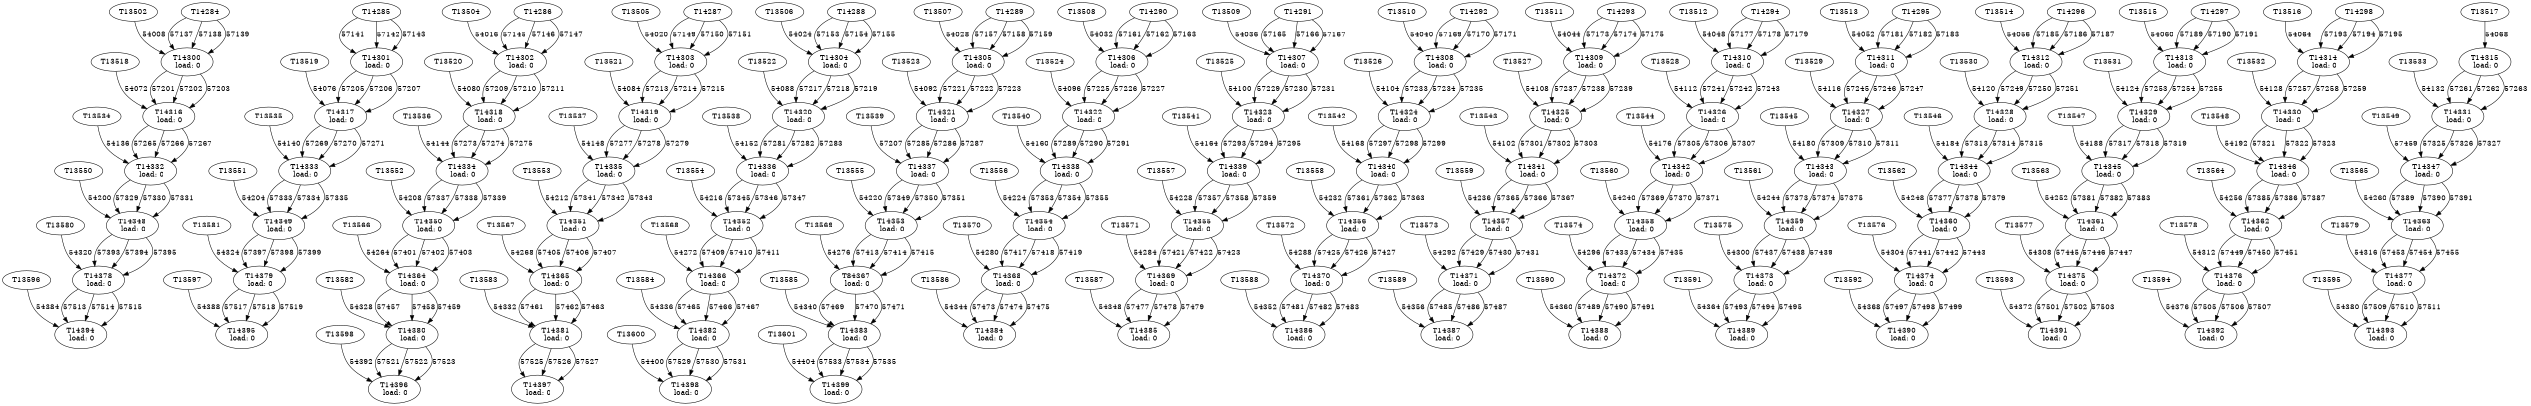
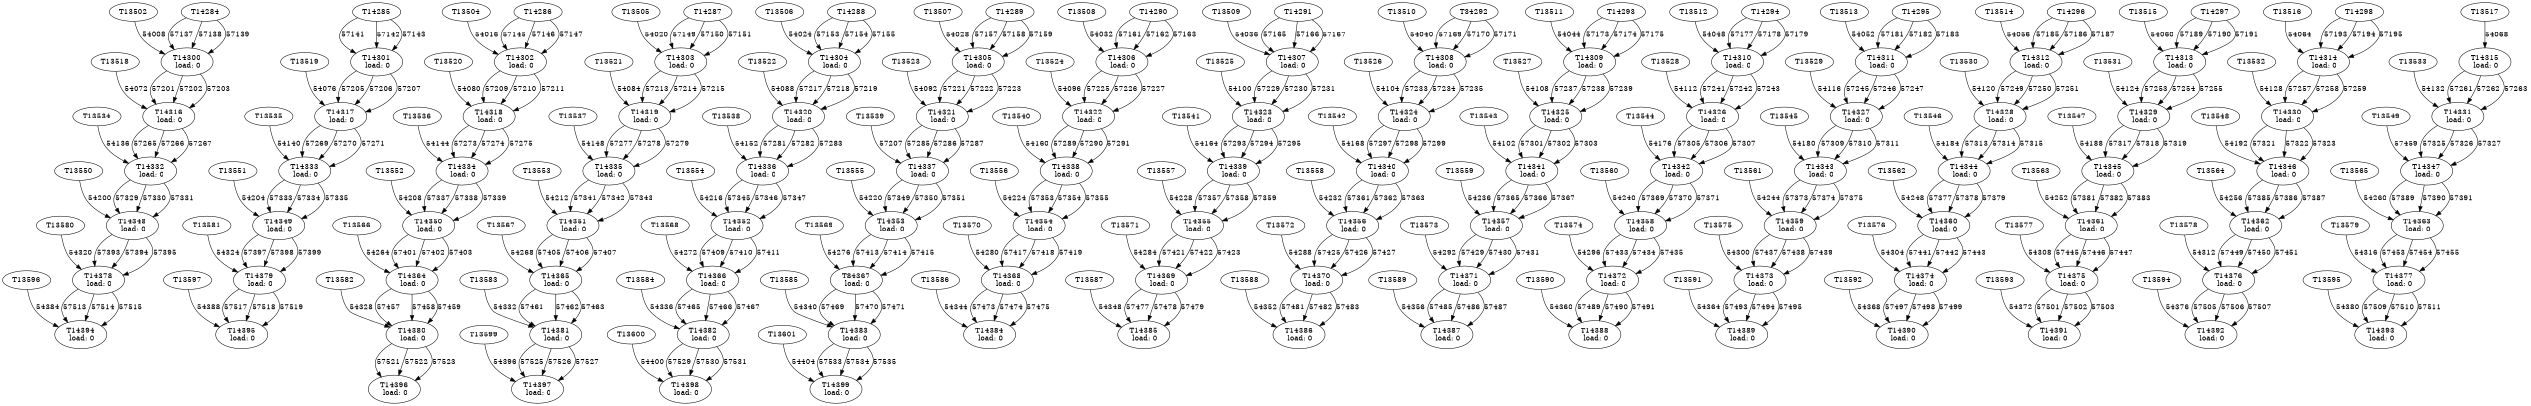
  digraph {
    n1 [label="T14300\n load: 0"]
    n2 [label="T14316\n load: 0"]
    n3 [label="T14332\n load: 0"]
    T13502
    T14284
    n6 [label="T14301\n load: 0"]
    n7 [label="T14317\n load: 0"]
    n8 [label="T14333\n load: 0"]
    T14285
    n10 [label="T14302\n load: 0"]
    n11 [label="T14318\n load: 0"]
    n12 [label="T14334\n load: 0"]
    T13504
    T14286
    n15 [label="T14303\n load: 0"]
    n16 [label="T14319\n load: 0"]
    n17 [label="T14335\n load: 0"]
    T13505
    T14287
    n20 [label="T14304\n load: 0"]
    n21 [label="T14320\n load: 0"]
    n22 [label="T14336\n load: 0"]
    T13506
    T14288
    n25 [label="T14305\n load: 0"]
    n26 [label="T14321\n load: 0"]
    n27 [label="T14337\n load: 0"]
    T13507
    T14289
    n30 [label="T14306\n load: 0"]
    n31 [label="T14322\n load: 0"]
    n32 [label="T14338\n load: 0"]
    T13508
    T14290
    n35 [label="T14307\n load: 0"]
    n36 [label="T14323\n load: 0"]
    n37 [label="T14339\n load: 0"]
    T13509
    T14291
    n40 [label="T14308\n load: 0"]
    n41 [label="T14324\n load: 0"]
    n42 [label="T14340\n load: 0"]
    T13510
-   T14292
+   T14292 [label=T34292]
    n45 [label="T14309\n load: 0"]
    n46 [label="T14325\n load: 0"]
    n47 [label="T14341\n load: 0"]
    T13511
    T14293
    n50 [label="T14310\n load: 0"]
    n51 [label="T14326\n load: 0"]
    n52 [label="T14342\n load: 0"]
    T13512
    T14294
    n55 [label="T14311\n load: 0"]
    n56 [label="T14327\n load: 0"]
    n57 [label="T14343\n load: 0"]
    T13513
    T14295
    n60 [label="T14312\n load: 0"]
    n61 [label="T14328\n load: 0"]
    n62 [label="T14344\n load: 0"]
    T13514
    T14296
    n65 [label="T14313\n load: 0"]
    n66 [label="T14329\n load: 0"]
    n67 [label="T14345\n load: 0"]
    T13515
    T14297
    n70 [label="T14314\n load: 0"]
    n71 [label="T14330\n load: 0"]
    n72 [label="T14346\n load: 0"]
    T13516
    T14298
    n75 [label="T14315\n load: 0"]
    n76 [label="T14331\n load: 0"]
    n77 [label="T14347\n load: 0"]
    T13517
    n79 [label="T14348\n load: 0"]
    T13518
    n81 [label="T14349\n load: 0"]
    T13519
    n83 [label="T14350\n load: 0"]
    T13520
    n85 [label="T14351\n load: 0"]
    T13521
    n87 [label="T14352\n load: 0"]
    T13522
    n89 [label="T14353\n load: 0"]
    T13523
    n91 [label="T14354\n load: 0"]
    T13524
    n93 [label="T14355\n load: 0"]
    T13525
    n95 [label="T14356\n load: 0"]
    T13526
    n97 [label="T14357\n load: 0"]
    T13527
    n99 [label="T14358\n load: 0"]
    T13528
    n101 [label="T14359\n load: 0"]
    T13529
    n103 [label="T14360\n load: 0"]
    T13530
    n105 [label="T14361\n load: 0"]
    T13531
    n107 [label="T14362\n load: 0"]
    T13532
    n109 [label="T14363\n load: 0"]
    T13533
    n111 [label="T14378\n load: 0"]
    T13534
    n113 [label="T14379\n load: 0"]
    T13535
    n115 [label="T14364\n load: 0"]
    T13536
    n117 [label="T14365\n load: 0"]
    T13537
    n119 [label="T14366\n load: 0"]
    T13538
    n121 [label="T84367\n load: 0"]
    T13539
    n123 [label="T14368\n load: 0"]
    T13540
    n125 [label="T14369\n load: 0"]
    T13541
    n127 [label="T14370\n load: 0"]
    T13542
    n129 [label="T14371\n load: 0"]
    T13543
    n131 [label="T14372\n load: 0"]
    T13544
    n133 [label="T14373\n load: 0"]
    T13545
    n135 [label="T14374\n load: 0"]
    T13546
    n137 [label="T14375\n load: 0"]
    T13547
    n139 [label="T14376\n load: 0"]
    T13548
    n141 [label="T14377\n load: 0"]
    T13549
    n143 [label="T14394\n load: 0"]
    T13550
    n145 [label="T14395\n load: 0"]
    T13551
    n147 [label="T14380\n load: 0"]
    T13552
    n149 [label="T14381\n load: 0"]
    T13553
    n151 [label="T14382\n load: 0"]
    T13554
    n153 [label="T14383\n load: 0"]
    T13555
    n155 [label="T14384\n load: 0"]
    T13556
    n157 [label="T14385\n load: 0"]
    T13557
    n159 [label="T14386\n load: 0"]
    T13558
    n161 [label="T14387\n load: 0"]
    T13559
    n163 [label="T14388\n load: 0"]
    T13560
    n165 [label="T14389\n load: 0"]
    T13561
    n167 [label="T14390\n load: 0"]
    T13562
    n169 [label="T14391\n load: 0"]
    T13563
    n171 [label="T14392\n load: 0"]
    T13564
    n173 [label="T14393\n load: 0"]
    T13565
    n175 [label="T14396\n load: 0"]
    T13566
    n177 [label="T14397\n load: 0"]
    T13567
    n179 [label="T14398\n load: 0"]
    T13568
    n181 [label="T14399\n load: 0"]
    T13569
    T13570
    T13571
    T13572
    T13573
    T13574
    T13575
    T13576
    T13577
    T13578
    T13579
    T13580
    T13581
    T13582
    T13583
    T13584
    T13585
    T13586
    T13587
    T13588
    T13589
    T13590
    T13591
    T13592
    T13593
    T13594
    T13595
    T13596
    T13597
-   T13598
+   T13599
    T13600
    T13601
    n1 -> n2 [label=57201]
    n1 -> n2 [label=57202]
    n1 -> n2 [label=57203]
    n2 -> n3 [label=57265]
    n2 -> n3 [label=57266]
    n2 -> n3 [label=57267]
    n3 -> n79 [label=57329]
    n3 -> n79 [label=57330]
    n3 -> n79 [label=57331]
    T13502 -> n1 [label=54008]
    T14284 -> n1 [label=57137]
    T14284 -> n1 [label=57138]
    T14284 -> n1 [label=57139]
    n6 -> n7 [label=57205]
    n6 -> n7 [label=57206]
    n6 -> n7 [label=57207]
    n7 -> n8 [label=57269]
    n7 -> n8 [label=57270]
    n7 -> n8 [label=57271]
    n8 -> n81 [label=57333]
    n8 -> n81 [label=57334]
    n8 -> n81 [label=57335]
    T14285 -> n6 [label=57141]
    T14285 -> n6 [label=57142]
    T14285 -> n6 [label=57143]
    n10 -> n11 [label=57209]
    n10 -> n11 [label=57210]
    n10 -> n11 [label=57211]
    n11 -> n12 [label=57273]
    n11 -> n12 [label=57274]
    n11 -> n12 [label=57275]
    n12 -> n83 [label=57337]
    n12 -> n83 [label=57338]
    n12 -> n83 [label=57339]
    T13504 -> n10 [label=54016]
    T14286 -> n10 [label=57145]
    T14286 -> n10 [label=57146]
    T14286 -> n10 [label=57147]
    n15 -> n16 [label=57213]
    n15 -> n16 [label=57214]
    n15 -> n16 [label=57215]
    n16 -> n17 [label=57277]
    n16 -> n17 [label=57278]
    n16 -> n17 [label=57279]
    n17 -> n85 [label=57341]
    n17 -> n85 [label=57342]
    n17 -> n85 [label=57343]
    T13505 -> n15 [label=54020]
    T14287 -> n15 [label=57149]
    T14287 -> n15 [label=57150]
    T14287 -> n15 [label=57151]
    n20 -> n21 [label=57217]
    n20 -> n21 [label=57218]
    n20 -> n21 [label=57219]
    n21 -> n22 [label=57281]
    n21 -> n22 [label=57282]
    n21 -> n22 [label=57283]
    n22 -> n87 [label=57345]
    n22 -> n87 [label=57346]
    n22 -> n87 [label=57347]
    T13506 -> n20 [label=54024]
    T14288 -> n20 [label=57153]
    T14288 -> n20 [label=57154]
    T14288 -> n20 [label=57155]
    n25 -> n26 [label=57221]
    n25 -> n26 [label=57222]
    n25 -> n26 [label=57223]
    n26 -> n27 [label=57285]
    n26 -> n27 [label=57286]
    n26 -> n27 [label=57287]
    n27 -> n89 [label=57349]
    n27 -> n89 [label=57350]
    n27 -> n89 [label=57351]
    T13507 -> n25 [label=54028]
    T14289 -> n25 [label=57157]
    T14289 -> n25 [label=57158]
    T14289 -> n25 [label=57159]
    n30 -> n31 [label=57225]
    n30 -> n31 [label=57226]
    n30 -> n31 [label=57227]
    n31 -> n32 [label=57289]
    n31 -> n32 [label=57290]
    n31 -> n32 [label=57291]
    n32 -> n91 [label=57353]
    n32 -> n91 [label=57354]
    n32 -> n91 [label=57355]
    T13508 -> n30 [label=54032]
    T14290 -> n30 [label=57161]
    T14290 -> n30 [label=57162]
    T14290 -> n30 [label=57163]
    n35 -> n36 [label=57229]
    n35 -> n36 [label=57230]
    n35 -> n36 [label=57231]
    n36 -> n37 [label=57293]
    n36 -> n37 [label=57294]
    n36 -> n37 [label=57295]
    n37 -> n93 [label=57357]
    n37 -> n93 [label=57358]
    n37 -> n93 [label=57359]
    T13509 -> n35 [label=54036]
    T14291 -> n35 [label=57165]
    T14291 -> n35 [label=57166]
    T14291 -> n35 [label=57167]
    n40 -> n41 [label=57233]
    n40 -> n41 [label=57234]
    n40 -> n41 [label=57235]
    n41 -> n42 [label=57297]
    n41 -> n42 [label=57298]
    n41 -> n42 [label=57299]
    n42 -> n95 [label=57361]
    n42 -> n95 [label=57362]
    n42 -> n95 [label=57363]
    T13510 -> n40 [label=54040]
    T14292 -> n40 [label=57169]
    T14292 -> n40 [label=57170]
    T14292 -> n40 [label=57171]
    n45 -> n46 [label=57237]
    n45 -> n46 [label=57238]
    n45 -> n46 [label=57239]
    n46 -> n47 [label=57301]
    n46 -> n47 [label=57302]
    n46 -> n47 [label=57303]
    n47 -> n97 [label=57365]
    n47 -> n97 [label=57366]
    n47 -> n97 [label=57367]
    T13511 -> n45 [label=54044]
    T14293 -> n45 [label=57173]
    T14293 -> n45 [label=57174]
    T14293 -> n45 [label=57175]
    n50 -> n51 [label=57241]
    n50 -> n51 [label=57242]
    n50 -> n51 [label=57243]
    n51 -> n52 [label=57305]
    n51 -> n52 [label=57306]
    n51 -> n52 [label=57307]
    n52 -> n99 [label=57369]
    n52 -> n99 [label=57370]
    n52 -> n99 [label=57371]
    T13512 -> n50 [label=54048]
    T14294 -> n50 [label=57177]
    T14294 -> n50 [label=57178]
    T14294 -> n50 [label=57179]
    n55 -> n56 [label=57245]
    n55 -> n56 [label=57246]
    n55 -> n56 [label=57247]
    n56 -> n57 [label=57309]
    n56 -> n57 [label=57310]
    n56 -> n57 [label=57311]
    n57 -> n101 [label=57373]
    n57 -> n101 [label=57374]
    n57 -> n101 [label=57375]
    T13513 -> n55 [label=54052]
    T14295 -> n55 [label=57181]
    T14295 -> n55 [label=57182]
    T14295 -> n55 [label=57183]
    n60 -> n61 [label=57249]
    n60 -> n61 [label=57250]
    n60 -> n61 [label=57251]
    n61 -> n62 [label=57313]
    n61 -> n62 [label=57314]
    n61 -> n62 [label=57315]
    n62 -> n103 [label=57377]
    n62 -> n103 [label=57378]
    n62 -> n103 [label=57379]
    T13514 -> n60 [label=54056]
    T14296 -> n60 [label=57185]
    T14296 -> n60 [label=57186]
    T14296 -> n60 [label=57187]
    n65 -> n66 [label=57253]
    n65 -> n66 [label=57254]
    n65 -> n66 [label=57255]
    n66 -> n67 [label=57317]
    n66 -> n67 [label=57318]
    n66 -> n67 [label=57319]
    n67 -> n105 [label=57381]
    n67 -> n105 [label=57382]
    n67 -> n105 [label=57383]
    T13515 -> n65 [label=54060]
    T14297 -> n65 [label=57189]
    T14297 -> n65 [label=57190]
    T14297 -> n65 [label=57191]
    n70 -> n71 [label=57257]
    n70 -> n71 [label=57258]
    n70 -> n71 [label=57259]
    n71 -> n72 [label=57321]
    n71 -> n72 [label=57322]
    n71 -> n72 [label=57323]
    n72 -> n107 [label=57385]
    n72 -> n107 [label=57386]
    n72 -> n107 [label=57387]
    T13516 -> n70 [label=54064]
    T14298 -> n70 [label=57193]
    T14298 -> n70 [label=57194]
    T14298 -> n70 [label=57195]
    n75 -> n76 [label=57261]
    n75 -> n76 [label=57262]
    n75 -> n76 [label=57263]
    n76 -> n77 [label=57325]
    n76 -> n77 [label=57326]
    n76 -> n77 [label=57327]
    n77 -> n109 [label=57389]
    n77 -> n109 [label=57390]
    n77 -> n109 [label=57391]
    T13517 -> n75 [label=54068]
    n79 -> n111 [label=57393]
    n79 -> n111 [label=57394]
    n79 -> n111 [label=57395]
    T13518 -> n2 [label=54072]
    n81 -> n113 [label=57397]
    n81 -> n113 [label=57398]
    n81 -> n113 [label=57399]
    T13519 -> n7 [label=54076]
    n83 -> n115 [label=57401]
    n83 -> n115 [label=57402]
    n83 -> n115 [label=57403]
    T13520 -> n11 [label=54080]
    n85 -> n117 [label=57405]
    n85 -> n117 [label=57406]
    n85 -> n117 [label=57407]
    T13521 -> n16 [label=54084]
    n87 -> n119 [label=57409]
    n87 -> n119 [label=57410]
    n87 -> n119 [label=57411]
    T13522 -> n21 [label=54088]
    n89 -> n121 [label=57413]
    n89 -> n121 [label=57414]
    n89 -> n121 [label=57415]
    T13523 -> n26 [label=54092]
    n91 -> n123 [label=57417]
    n91 -> n123 [label=57418]
    n91 -> n123 [label=57419]
    T13524 -> n31 [label=54096]
    n93 -> n125 [label=57421]
    n93 -> n125 [label=57422]
    n93 -> n125 [label=57423]
    T13525 -> n36 [label=54100]
    n95 -> n127 [label=57425]
    n95 -> n127 [label=57426]
    n95 -> n127 [label=57427]
    T13526 -> n41 [label=54104]
    n97 -> n129 [label=57429]
    n97 -> n129 [label=57430]
    n97 -> n129 [label=57431]
    T13527 -> n46 [label=54108]
    n99 -> n131 [label=57433]
    n99 -> n131 [label=57434]
    n99 -> n131 [label=57435]
    T13528 -> n51 [label=54112]
    n101 -> n133 [label=57437]
    n101 -> n133 [label=57438]
    n101 -> n133 [label=57439]
    T13529 -> n56 [label=54116]
    n103 -> n135 [label=57441]
    n103 -> n135 [label=57442]
    n103 -> n135 [label=57443]
    T13530 -> n61 [label=54120]
    n105 -> n137 [label=57445]
    n105 -> n137 [label=57446]
    n105 -> n137 [label=57447]
    T13531 -> n66 [label=54124]
    n107 -> n139 [label=57449]
    n107 -> n139 [label=57450]
    n107 -> n139 [label=57451]
    T13532 -> n71 [label=54128]
    n109 -> n141 [label=57453]
    n109 -> n141 [label=57454]
    n109 -> n141 [label=57455]
    T13533 -> n76 [label=54132]
    n111 -> n143 [label=57513]
    n111 -> n143 [label=57514]
    n111 -> n143 [label=57515]
    T13534 -> n3 [label=54136]
    n113 -> n145 [label=57517]
    n113 -> n145 [label=57518]
    n113 -> n145 [label=57519]
    T13535 -> n8 [label=54140]
    n115 -> n147 [label=57457]
    n115 -> n147 [label=57458]
    n115 -> n147 [label=57459]
    T13536 -> n12 [label=54144]
    n117 -> n149 [label=57461]
    n117 -> n149 [label=57462]
    n117 -> n149 [label=57463]
    T13537 -> n17 [label=54148]
    n119 -> n151 [label=57465]
    n119 -> n151 [label=57466]
    n119 -> n151 [label=57467]
    T13538 -> n22 [label=54152]
    n121 -> n153 [label=57469]
    n121 -> n153 [label=57470]
    n121 -> n153 [label=57471]
    T13539 -> n27 [label=57207]
    n123 -> n155 [label=57473]
    n123 -> n155 [label=57474]
    n123 -> n155 [label=57475]
    T13540 -> n32 [label=54160]
    n125 -> n157 [label=57477]
    n125 -> n157 [label=57478]
    n125 -> n157 [label=57479]
    T13541 -> n37 [label=54164]
    n127 -> n159 [label=57481]
    n127 -> n159 [label=57482]
    n127 -> n159 [label=57483]
    T13542 -> n42 [label=54168]
    n129 -> n161 [label=57485]
    n129 -> n161 [label=57486]
    n129 -> n161 [label=57487]
    T13543 -> n47 [label=54102]
    n131 -> n163 [label=57489]
    n131 -> n163 [label=57490]
    n131 -> n163 [label=57491]
    T13544 -> n52 [label=54176]
    n133 -> n165 [label=57493]
    n133 -> n165 [label=57494]
    n133 -> n165 [label=57495]
    T13545 -> n57 [label=54180]
    n135 -> n167 [label=57497]
    n135 -> n167 [label=57498]
    n135 -> n167 [label=57499]
    T13546 -> n62 [label=54184]
    n137 -> n169 [label=57501]
    n137 -> n169 [label=57502]
    n137 -> n169 [label=57503]
    T13547 -> n67 [label=54188]
    n139 -> n171 [label=57505]
    n139 -> n171 [label=57506]
    n139 -> n171 [label=57507]
    T13548 -> n72 [label=54192]
    n141 -> n173 [label=57509]
    n141 -> n173 [label=57510]
    n141 -> n173 [label=57511]
    T13549 -> n77 [label=57459]
    T13550 -> n79 [label=54200]
    T13551 -> n81 [label=54204]
    n147 -> n175 [label=57521]
    n147 -> n175 [label=57522]
    n147 -> n175 [label=57523]
    T13552 -> n83 [label=54208]
    n149 -> n177 [label=57525]
    n149 -> n177 [label=57526]
    n149 -> n177 [label=57527]
    T13553 -> n85 [label=54212]
    n151 -> n179 [label=57529]
    n151 -> n179 [label=57530]
    n151 -> n179 [label=57531]
    T13554 -> n87 [label=54216]
    n153 -> n181 [label=57533]
    n153 -> n181 [label=57534]
    n153 -> n181 [label=57535]
    T13555 -> n89 [label=54220]
    T13556 -> n91 [label=54224]
    T13557 -> n93 [label=54228]
    T13558 -> n95 [label=54232]
    T13559 -> n97 [label=54236]
    T13560 -> n99 [label=54240]
    T13561 -> n101 [label=54244]
    T13562 -> n103 [label=54248]
    T13563 -> n105 [label=54252]
    T13564 -> n107 [label=54256]
    T13565 -> n109 [label=54260]
    T13566 -> n115 [label=54264]
    T13567 -> n117 [label=54268]
    T13568 -> n119 [label=54272]
    T13569 -> n121 [label=54276]
    T13570 -> n123 [label=54280]
    T13571 -> n125 [label=54284]
    T13572 -> n127 [label=54288]
    T13573 -> n129 [label=54292]
    T13574 -> n131 [label=54296]
    T13575 -> n133 [label=54300]
    T13576 -> n135 [label=54304]
    T13577 -> n137 [label=54308]
    T13578 -> n139 [label=54312]
    T13579 -> n141 [label=54316]
    T13580 -> n111 [label=54320]
    T13581 -> n113 [label=54324]
    T13582 -> n147 [label=54328]
    T13583 -> n149 [label=54332]
    T13584 -> n151 [label=54336]
    T13585 -> n153 [label=54340]
    T13586 -> n155 [label=54344]
    T13587 -> n157 [label=54348]
    T13588 -> n159 [label=54352]
    T13589 -> n161 [label=54356]
    T13590 -> n163 [label=54360]
    T13591 -> n165 [label=54364]
    T13592 -> n167 [label=54368]
    T13593 -> n169 [label=54372]
    T13594 -> n171 [label=54376]
    T13595 -> n173 [label=54380]
    T13596 -> n143 [label=54384]
    T13597 -> n145 [label=54388]
-   T13598 -> n175 [label=54392]
+   T13599 -> n177 [label=54396]
    T13600 -> n179 [label=54400]
    T13601 -> n181 [label=54404]
  }
